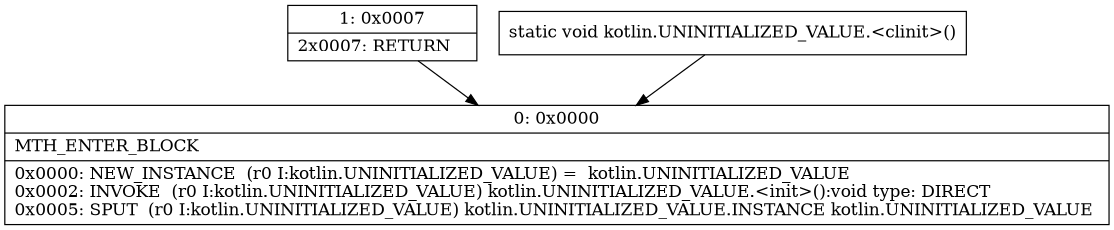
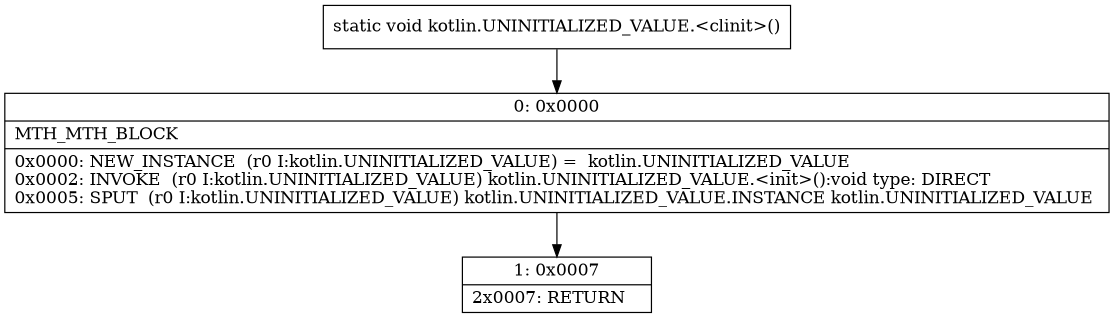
  digraph {
    node [shape=record]
-   n1 [label="{0\:\ 0x0000|MTH_ENTER_BLOCK\l|0x0000: NEW_INSTANCE  (r0 I:kotlin.UNINITIALIZED_VALUE) =  kotlin.UNINITIALIZED_VALUE \l0x0002: INVOKE  (r0 I:kotlin.UNINITIALIZED_VALUE) kotlin.UNINITIALIZED_VALUE.\<init\>():void type: DIRECT \l0x0005: SPUT  (r0 I:kotlin.UNINITIALIZED_VALUE) kotlin.UNINITIALIZED_VALUE.INSTANCE kotlin.UNINITIALIZED_VALUE \l}"]
+   n1 [label="{0\:\ 0x0000|MTH_MTH_BLOCK\l|0x0000: NEW_INSTANCE  (r0 I:kotlin.UNINITIALIZED_VALUE) =  kotlin.UNINITIALIZED_VALUE \l0x0002: INVOKE  (r0 I:kotlin.UNINITIALIZED_VALUE) kotlin.UNINITIALIZED_VALUE.\<init\>():void type: DIRECT \l0x0005: SPUT  (r0 I:kotlin.UNINITIALIZED_VALUE) kotlin.UNINITIALIZED_VALUE.INSTANCE kotlin.UNINITIALIZED_VALUE \l}"]
    n2 [label="{1\:\ 0x0007|2x0007: RETURN   \l}"]
    n3 [label="{static void kotlin.UNINITIALIZED_VALUE.\<clinit\>() }"]
-   n2 -> n1
+   n1 -> n2
    n3 -> n1
  }
